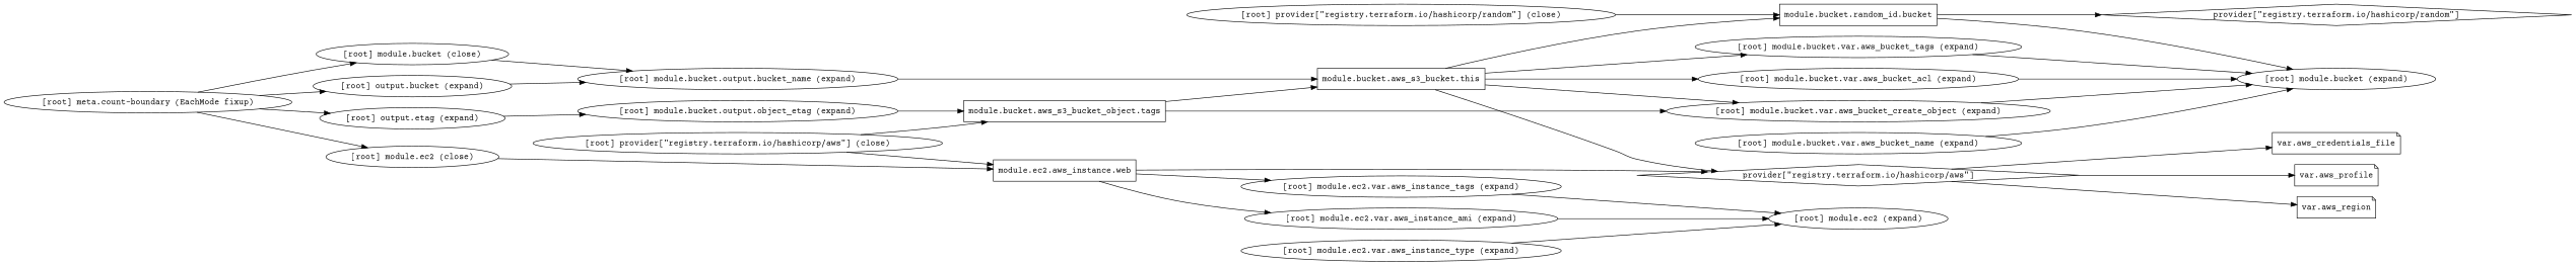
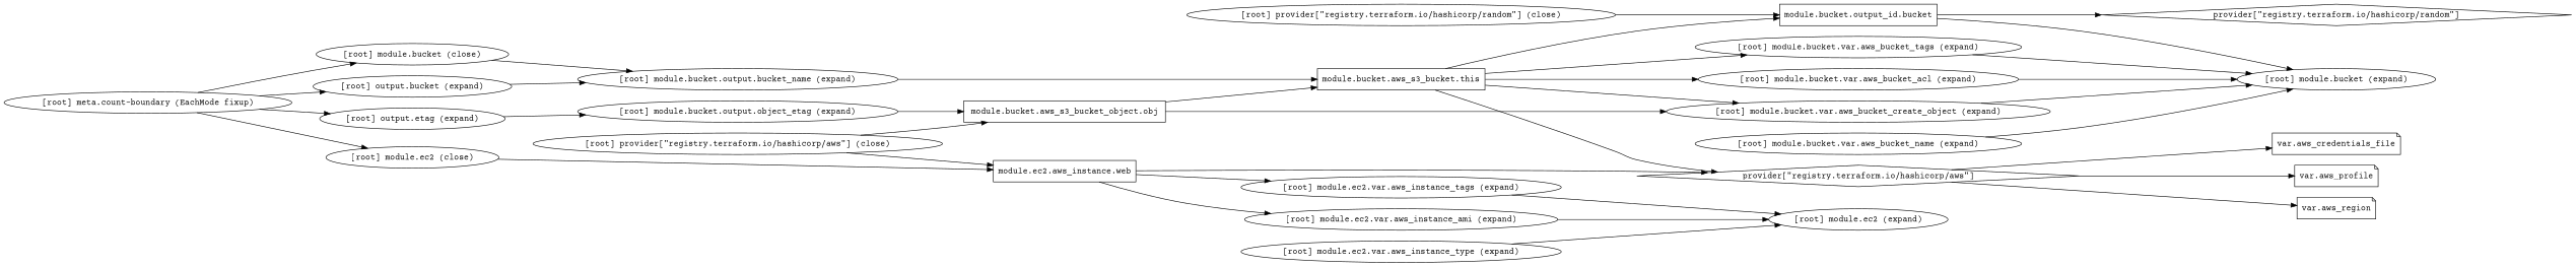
  digraph {
    compound=true
    fontname="Courier Prime"
    newrank=true
    rankdir=LR
    node [fontname="Courier Prime"]
    edge [fontname="Courier Prime"]
    n1 [label="module.bucket.aws_s3_bucket.this" shape=box]
-   n2 [label="module.bucket.random_id.bucket" shape=box]
+   n2 [label="module.bucket.output_id.bucket" shape=box]
    n3 [label="provider[\"registry.terraform.io/hashicorp/aws\"]" shape=diamond]
    "[root] module.bucket.var.aws_bucket_acl (expand)"
    "[root] module.bucket.var.aws_bucket_name (expand)"
    "[root] module.bucket.var.aws_bucket_tags (expand)"
-   n7 [label="module.bucket.aws_s3_bucket_object.tags" shape=box]
+   n7 [label="module.bucket.aws_s3_bucket_object.obj" shape=box]
    "[root] module.bucket.var.aws_bucket_create_object (expand)"
    n9 [label="provider[\"registry.terraform.io/hashicorp/random\"]" shape=diamond]
    "[root] module.bucket (expand)"
    n11 [label="module.ec2.aws_instance.web" shape=box]
    "[root] module.ec2.var.aws_instance_ami (expand)"
    "[root] module.ec2.var.aws_instance_tags (expand)"
    "[root] module.ec2.var.aws_instance_type (expand)"
    n15 [label="var.aws_credentials_file" shape=note]
    n16 [label="var.aws_profile" shape=note]
    n17 [label="var.aws_region" shape=note]
    "[root] meta.count-boundary (EachMode fixup)"
    "[root] module.bucket (close)"
    "[root] module.ec2 (close)"
    "[root] output.bucket (expand)"
    "[root] output.etag (expand)"
    "[root] module.bucket.output.bucket_name (expand)"
    "[root] module.bucket.output.object_etag (expand)"
    "[root] module.ec2 (expand)"
    "[root] provider[\"registry.terraform.io/hashicorp/aws\"] (close)"
    "[root] provider[\"registry.terraform.io/hashicorp/random\"] (close)"
    subgraph sub_1 {
      n1
      n2
      n3
      "[root] module.bucket.var.aws_bucket_acl (expand)"
      "[root] module.bucket.var.aws_bucket_name (expand)"
      "[root] module.bucket.var.aws_bucket_tags (expand)"
      n7
      "[root] module.bucket.var.aws_bucket_create_object (expand)"
      n9
      "[root] module.bucket (expand)"
      n11
      "[root] module.ec2.var.aws_instance_ami (expand)"
      "[root] module.ec2.var.aws_instance_tags (expand)"
      "[root] module.ec2.var.aws_instance_type (expand)"
      n15
      n16
      n17
      "[root] meta.count-boundary (EachMode fixup)"
      "[root] module.bucket (close)"
      "[root] module.ec2 (close)"
      "[root] output.bucket (expand)"
      "[root] output.etag (expand)"
      "[root] module.bucket.output.bucket_name (expand)"
      "[root] module.bucket.output.object_etag (expand)"
      "[root] module.ec2 (expand)"
      "[root] provider[\"registry.terraform.io/hashicorp/aws\"] (close)"
      "[root] provider[\"registry.terraform.io/hashicorp/random\"] (close)"
    }
    n1 -> n2
    n1 -> n3
    n1 -> "[root] module.bucket.var.aws_bucket_acl (expand)"
    n1 -> "[root] module.bucket.var.aws_bucket_tags (expand)"
    n1 -> "[root] module.bucket.var.aws_bucket_create_object (expand)"
    n2 -> n9
    n2 -> "[root] module.bucket (expand)"
    n3 -> n15
    n3 -> n16
    n3 -> n17
    "[root] module.bucket.var.aws_bucket_acl (expand)" -> "[root] module.bucket (expand)"
    "[root] module.bucket.var.aws_bucket_name (expand)" -> "[root] module.bucket (expand)"
    "[root] module.bucket.var.aws_bucket_tags (expand)" -> "[root] module.bucket (expand)"
    n7 -> n1
    n7 -> "[root] module.bucket.var.aws_bucket_create_object (expand)"
    "[root] module.bucket.var.aws_bucket_create_object (expand)" -> "[root] module.bucket (expand)"
    n11 -> n3
    n11 -> "[root] module.ec2.var.aws_instance_ami (expand)"
    n11 -> "[root] module.ec2.var.aws_instance_tags (expand)"
    "[root] module.ec2.var.aws_instance_ami (expand)" -> "[root] module.ec2 (expand)"
    "[root] module.ec2.var.aws_instance_tags (expand)" -> "[root] module.ec2 (expand)"
    "[root] module.ec2.var.aws_instance_type (expand)" -> "[root] module.ec2 (expand)"
    "[root] meta.count-boundary (EachMode fixup)" -> "[root] module.bucket (close)"
    "[root] meta.count-boundary (EachMode fixup)" -> "[root] module.ec2 (close)"
    "[root] meta.count-boundary (EachMode fixup)" -> "[root] output.bucket (expand)"
    "[root] meta.count-boundary (EachMode fixup)" -> "[root] output.etag (expand)"
    "[root] module.bucket (close)" -> "[root] module.bucket.output.bucket_name (expand)"
    "[root] module.ec2 (close)" -> n11
    "[root] output.bucket (expand)" -> "[root] module.bucket.output.bucket_name (expand)"
    "[root] output.etag (expand)" -> "[root] module.bucket.output.object_etag (expand)"
    "[root] module.bucket.output.bucket_name (expand)" -> n1
    "[root] module.bucket.output.object_etag (expand)" -> n7
    "[root] provider[\"registry.terraform.io/hashicorp/aws\"] (close)" -> n7
    "[root] provider[\"registry.terraform.io/hashicorp/aws\"] (close)" -> n11
    "[root] provider[\"registry.terraform.io/hashicorp/random\"] (close)" -> n2
  }
